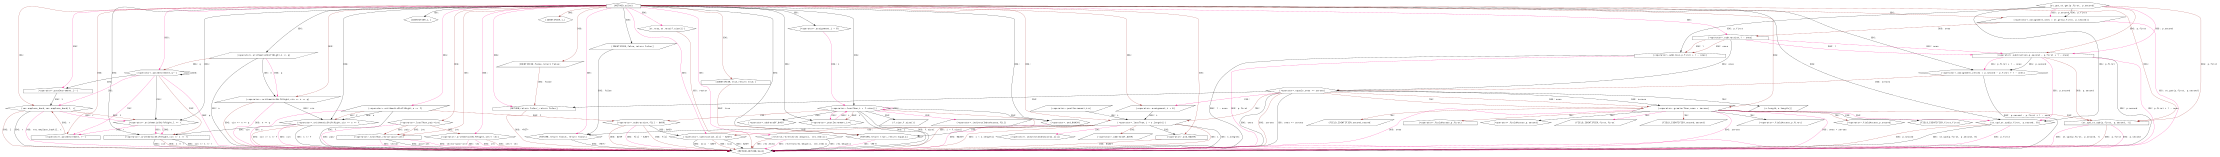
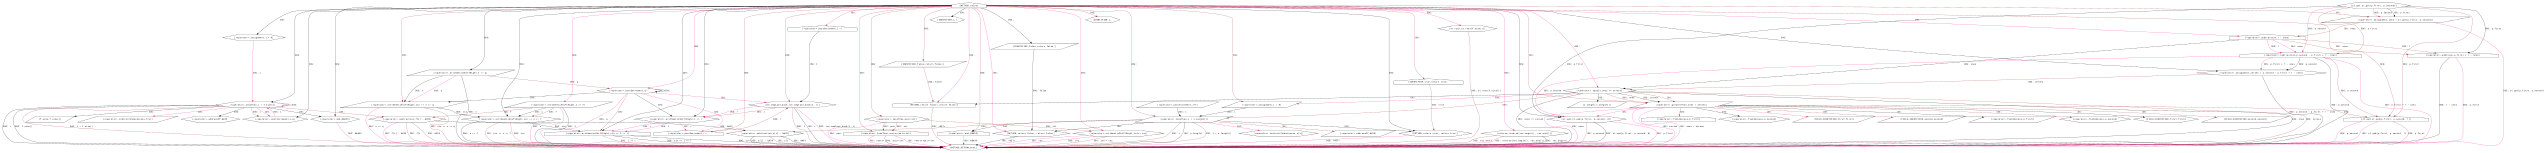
  digraph {
    fontname="Roboto Mono"
    node [fontname="Roboto Mono" shape=hexagon]
    edge [color=brown fontname="Roboto Mono"]
    n1 [label="(METHOD,solve)" shape=house]
    n2 [label="(<operator>.arithmeticShiftRight,cin >> n >> q)" shape=parallelogram]
    n3 [label="(<operator>.arithmeticShiftRight,cin >> s >> f)"]
    n4 [label="(st.resz,st.resz(f.size()))"]
    n5 [label="(reverse,reverse(vec.begin(), vec.end()))"]
-   n6 [label="(RETURN,return true;,return equals;)"]
+   n6 [label="(RETURN,return true;,return true;)"]
    n7 [label="(<operator>.lessThan,vector<pair<int)" shape=house]
    n8 [label="(<operator>.arithmeticShiftRight,int>> vec)"]
    n9 [label="(<operator>.assignment,i = 0)"]
    n10 [label="(<operator>.lessThan,i < f.size())"]
    n11 [label="(<operator>.postIncrement,i++)"]
    n12 [label="(<operator>.postDecrement,q--)"]
    n13 [label="(<operator>.assignment,ones = st.get(p.first, p.second))" shape=parallelogram]
    n14 [label="(<operator>.assignment,zeroes = p.second - p.first + 1 - ones)"]
    n15 [label="(<operator>.assignment,i = 0)" shape=parallelogram]
    n16 [label="(<operator>.lessThan,i < s.length())" shape=parallelogram]
    n17 [label="(IDENTIFIER,true,return true;)" shape=house]
    n18 [label="(<operator>.arithmeticShiftRight,n >> q)" shape=parallelogram]
    n19 [label="(<operator>.arithmeticShiftRight,s >> f)" shape=parallelogram]
    n20 [label="(<operator>.and,0&#39)"]
    n21 [label="(<operator>.arithmeticShiftRight,cin >> l >> r)" shape=house]
    n22 [label="(vec.emplace_back,vec.emplace_back(l, r))"]
    n23 [label="(<operator>.equals,ones == zeroes)"]
    n24 [label="(<operator>.greaterThan,ones > zeroes)" shape=parallelogram]
    n25 [label="(<operator>.and,0&#39)" shape=house]
    n26 [label="(<operator>.lessThan,pair<int)"]
    n27 [label="(IDENTIFIER,i,)"]
    n28 [label="(<operator>.postDecrement,l--)" shape=house]
    n29 [label="(<operator>.postDecrement,r--)" shape=house]
    n30 [label="(RETURN,return false;,return false;)" shape=house]
    n31 [label="(st.upd,st.upd(p.first, p.second, 1))" shape=house]
    n32 [label="(RETURN,return false;,return false;)"]
    n33 [label="(IDENTIFIER,i,)"]
    n34 [label="(<operator>.arithmeticShiftRight,l >> r)"]
    n35 [label="(IDENTIFIER,false,return false;)" shape=parallelogram]
    n36 [label="(st.upd,st.upd(p.first, p.second, 0))"]
    n37 [label="(IDENTIFIER,false,return false;)" shape=parallelogram]
    n38 [label="(<operator>.subtraction,1 - ones)" shape=house]
    n39 [label="(METHOD_RETURN,bool)"]
    n40 [label="(<operator>.subtraction,f[i] - &#39)"]
    n41 [label="(f.size,f.size())" shape=parallelogram]
    n42 [label="(<operator>.indirectIndexAccess,f[i])" shape=parallelogram]
    n43 [label="(<operator>.addressOf,&#39)"]
    n44 [label="(<operator>.subtraction,s[i] - &#39)"]
    n45 [label="(<operator>.indirectIndexAccess,s[i])"]
    n46 [label="(<operator>.addressOf,&#39)" shape=parallelogram]
    n47 [label="(s.length,s.length())" shape=parallelogram]
    n48 [label="(<operator>.fieldAccess,p.first)" shape=house]
    n49 [label="(<operator>.fieldAccess,p.second)"]
    n50 [label="(FIELD_IDENTIFIER,first,first)" shape=parallelogram]
    n51 [label="(FIELD_IDENTIFIER,second,second)" shape=parallelogram]
    n52 [label="(<operator>.fieldAccess,p.first)" shape=parallelogram]
    n53 [label="(<operator>.fieldAccess,p.second)"]
    n54 [label="(FIELD_IDENTIFIER,first,first)"]
    n55 [label="(FIELD_IDENTIFIER,second,second)" shape=parallelogram]
    n56 [label="(<operator>.subtraction,p.second - p.first + 1 - ones)" shape=house]
    n57 [label="(<operator>.addition,p.first + 1 - ones)" shape=house]
    n58 [label="(<operator>.postIncrement,i++)" shape=parallelogram]
    n59 [label="(st.get,st.get(p.first, p.second))"]
    n1 -> n2 [label="DDG: "]
    n1 -> n3 [color=black label="DDG: "]
    n1 -> n4 [color=deeppink label="DDG: "]
    n1 -> n5 [color=deeppink label="DDG: "]
    n1 -> n6 [color=black label="DDG: "]
    n1 -> n7 [label="DDG: "]
    n1 -> n8 [color=deeppink label="DDG: "]
    n1 -> n9 [color=black label="DDG: "]
    n1 -> n10 [color=black label="DDG: "]
    n1 -> n11 [color=black label="DDG: "]
    n1 -> n12 [color=deeppink label="DDG: "]
    n1 -> n13 [label="DDG: "]
    n1 -> n14 [color=black label="DDG: "]
    n1 -> n15 [label="DDG: "]
    n1 -> n16 [label="DDG: "]
    n1 -> n17 [label="DDG: "]
    n1 -> n18 [color=black label="DDG: "]
    n1 -> n19 [color=deeppink label="DDG: "]
    n1 -> n20 [color=black label="DDG: "]
    n1 -> n21 [color=black label="DDG: "]
    n1 -> n22 [label="DDG: "]
-   n1 -> n44 [color=deeppink label="DDG: "]
+   n1 -> n23 [color=deeppink label="DDG: "]
    n1 -> n24 [label="DDG: "]
    n1 -> n25 [label="DDG: "]
    n1 -> n26 [label="DDG: "]
    n1 -> n27 [color=black label="DDG: "]
    n1 -> n28 [color=deeppink label="DDG: "]
    n1 -> n29 [label="DDG: "]
    n1 -> n30 [color=deeppink label="DDG: "]
    n1 -> n31 [label="DDG: "]
    n1 -> n32 [color=deeppink label="DDG: "]
    n1 -> n33 [label="DDG: "]
    n1 -> n34 [color=black label="DDG: "]
    n1 -> n35 [label="DDG: "]
    n1 -> n36 [color=black label="DDG: "]
    n1 -> n37 [color=black label="DDG: "]
    n1 -> n38 [color=deeppink label="DDG: "]
    n2 -> n3 [color=black label="DDG: cin"]
    n2 -> n39 [color=deeppink label="DDG: n >> q"]
    n2 -> n39 [label="DDG: cin >> n >> q"]
    n3 -> n21 [color=black label="DDG: cin"]
    n3 -> n39 [color=deeppink label="DDG: cin"]
    n3 -> n39 [color=black label="DDG: s >> f"]
    n3 -> n39 [label="DDG: cin >> s >> f"]
-   n4 -> n39 [label="DDG: vector"]
+   n4 -> n39 [label="DDG: st.resz(f.size())"]
    n5 -> n39 [color=black label="DDG: vec.begin()"]
    n5 -> n39 [label="DDG: vec.end()"]
    n5 -> n39 [color=deeppink label="DDG: reverse(vec.begin(), vec.end())"]
    n6 -> n39 [color=deeppink label="DDG: <RET>"]
    n7 -> n39 [color=black label="DDG: pair<int"]
    n7 -> n39 [color=deeppink label="DDG: vector<pair<int"]
    n7 -> n39 [color=deeppink label="DDG: vector"]
    n8 -> n39 [color=deeppink label="DDG: int"]
    n8 -> n39 [label="DDG: int>> vec"]
    n8 -> n39 [color=deeppink label="DDG: vec"]
    n9 -> n10 [color=deeppink label="DDG: i"]
    n10 -> n10 [color=deeppink label="CDG: "]
    n10 -> n11 [label="DDG: i"]
    n10 -> n11 [color=deeppink label="CDG: "]
    n10 -> n20 [color=black label="CDG: "]
    n10 -> n39 [color=black label="DDG: i"]
    n10 -> n39 [color=black label="DDG: f.size()"]
    n10 -> n39 [label="DDG: i < f.size()"]
    n10 -> n40 [label="CDG: "]
    n10 -> n41 [color=black label="CDG: "]
    n10 -> n42 [color=deeppink label="CDG: "]
    n10 -> n43 [color=black label="CDG: "]
    n11 -> n10 [color=deeppink label="DDG: i"]
    n12 -> n12 [color=black label="CDG: "]
    n12 -> n21 [label="CDG: "]
    n12 -> n22 [color=deeppink label="CDG: "]
-   n12 -> n28 [color=black label="CDG: "]
+   n12 -> n2 [color=black label="CDG: "]
    n12 -> n29 [color=deeppink label="CDG: "]
    n12 -> n34 [color=black label="CDG: "]
    n12 -> n39 [color=deeppink label="DDG: q"]
    n13 -> n38 [label="DDG: ones"]
    n13 -> n39 [color=deeppink label="DDG: st.get(p.first, p.second)"]
    n14 -> n23 [label="DDG: zeroes"]
    n14 -> n39 [color=black label="DDG: p.second - p.first + 1 - ones"]
    n15 -> n16 [color=black label="DDG: i"]
    n16 -> n6 [color=black label="CDG: "]
    n16 -> n25 [color=black label="CDG: "]
    n16 -> n32 [color=black label="CDG: "]
    n16 -> n39 [label="DDG: i"]
    n16 -> n39 [color=black label="DDG: s.length()"]
    n16 -> n39 [label="DDG: i < s.length()"]
    n16 -> n44 [label="CDG: "]
    n16 -> n45 [color=deeppink label="CDG: "]
    n16 -> n46 [label="CDG: "]
    n17 -> n6 [label="DDG: true"]
    n18 -> n2 [color=deeppink label="DDG: q"]
    n18 -> n2 [color=black label="DDG: n"]
    n18 -> n12 [label="DDG: q"]
    n18 -> n39 [color=black label="DDG: n"]
    n19 -> n3 [color=black label="DDG: s"]
    n19 -> n3 [label="DDG: f"]
    n19 -> n39 [color=deeppink label="DDG: s"]
    n19 -> n39 [color=black label="DDG: f"]
    n19 -> n40 [label="DDG: f"]
    n20 -> n39 [color=deeppink label="DDG: 0&#39"]
    n21 -> n39 [color=black label="DDG: cin"]
    n21 -> n39 [label="DDG: l >> r"]
    n21 -> n39 [color=black label="DDG: cin >> l >> r"]
    n22 -> n34 [label="DDG: l"]
    n22 -> n34 [color=deeppink label="DDG: r"]
    n22 -> n39 [label="DDG: l"]
    n22 -> n39 [color=black label="DDG: r"]
    n22 -> n39 [color=deeppink label="DDG: vec.emplace_back(l, r)"]
    n23 -> n15 [color=deeppink label="CDG: "]
    n23 -> n16 [label="CDG: "]
    n23 -> n24 [label="DDG: ones"]
    n23 -> n24 [color=black label="DDG: zeroes"]
    n23 -> n24 [label="CDG: "]
    n23 -> n30 [color=black label="CDG: "]
    n23 -> n39 [color=black label="DDG: ones"]
    n23 -> n39 [label="DDG: zeroes"]
    n23 -> n39 [color=black label="DDG: ones == zeroes"]
    n23 -> n47 [color=black label="CDG: "]
    n24 -> n31 [label="CDG: "]
    n24 -> n36 [color=deeppink label="CDG: "]
    n24 -> n39 [color=deeppink label="DDG: ones"]
    n24 -> n39 [color=deeppink label="DDG: zeroes"]
    n24 -> n39 [color=deeppink label="DDG: ones > zeroes"]
    n24 -> n48 [label="CDG: "]
    n24 -> n49 [color=black label="CDG: "]
    n24 -> n50 [color=deeppink label="CDG: "]
    n24 -> n51 [label="CDG: "]
    n24 -> n52 [color=black label="CDG: "]
    n24 -> n53 [label="CDG: "]
    n24 -> n54 [color=black label="CDG: "]
    n24 -> n55 [label="CDG: "]
    n25 -> n39 [label="DDG: 0&#39"]
    n26 -> n7 [label="DDG: pair"]
    n26 -> n7 [label="DDG: int"]
    n26 -> n8 [label="DDG: int"]
    n26 -> n39 [color=deeppink label="DDG: pair"]
    n28 -> n22 [color=black label="DDG: l"]
    n29 -> n22 [label="DDG: r"]
    n30 -> n39 [label="DDG: <RET>"]
    n31 -> n39 [label="DDG: p.first"]
    n31 -> n39 [color=deeppink label="DDG: p.second"]
    n31 -> n39 [color=deeppink label="DDG: st.upd(p.first, p.second, 1)"]
    n32 -> n39 [color=black label="DDG: <RET>"]
    n34 -> n21 [color=deeppink label="DDG: l"]
    n34 -> n21 [color=deeppink label="DDG: r"]
    n34 -> n29 [color=deeppink label="DDG: r"]
    n35 -> n30 [label="DDG: false"]
    n36 -> n39 [color=deeppink label="DDG: p.first"]
    n36 -> n39 [label="DDG: p.second"]
    n36 -> n39 [color=black label="DDG: st.upd(p.first, p.second, 0)"]
    n37 -> n32 [color=black label="DDG: false"]
    n38 -> n23 [color=black label="DDG: ones"]
    n38 -> n56 [color=deeppink label="DDG: ones"]
    n38 -> n56 [color=deeppink label="DDG: 1"]
    n38 -> n57 [label="DDG: ones"]
    n38 -> n57 [label="DDG: 1"]
    n40 -> n39 [label="DDG: f[i]"]
    n40 -> n39 [label="DDG: &#39"]
    n40 -> n39 [color=deeppink label="DDG: f[i] - &#39"]
    n40 -> n44 [color=black label="DDG: &#39"]
    n44 -> n39 [label="DDG: s[i]"]
    n44 -> n39 [color=black label="DDG: &#39"]
    n44 -> n39 [color=black label="DDG: s[i] - &#39"]
    n56 -> n14 [color=deeppink label="DDG: p.first + 1 - ones"]
    n56 -> n14 [color=black label="DDG: p.second"]
    n56 -> n31 [label="DDG: p.second"]
    n56 -> n36 [color=deeppink label="DDG: p.second"]
    n56 -> n39 [color=black label="DDG: p.second"]
    n56 -> n39 [color=deeppink label="DDG: p.first + 1 - ones"]
    n57 -> n39 [color=deeppink label="DDG: p.first"]
    n57 -> n39 [color=black label="DDG: 1 - ones"]
    n58 -> n16 [color=black label="DDG: i"]
    n59 -> n13 [color=deeppink label="DDG: p.second"]
    n59 -> n13 [color=black label="DDG: p.first"]
    n59 -> n31 [label="DDG: p.first"]
    n59 -> n36 [color=black label="DDG: p.first"]
    n59 -> n56 [color=deeppink label="DDG: p.second"]
    n59 -> n56 [label="DDG: p.first"]
    n59 -> n57 [color=black label="DDG: p.first"]
  }
